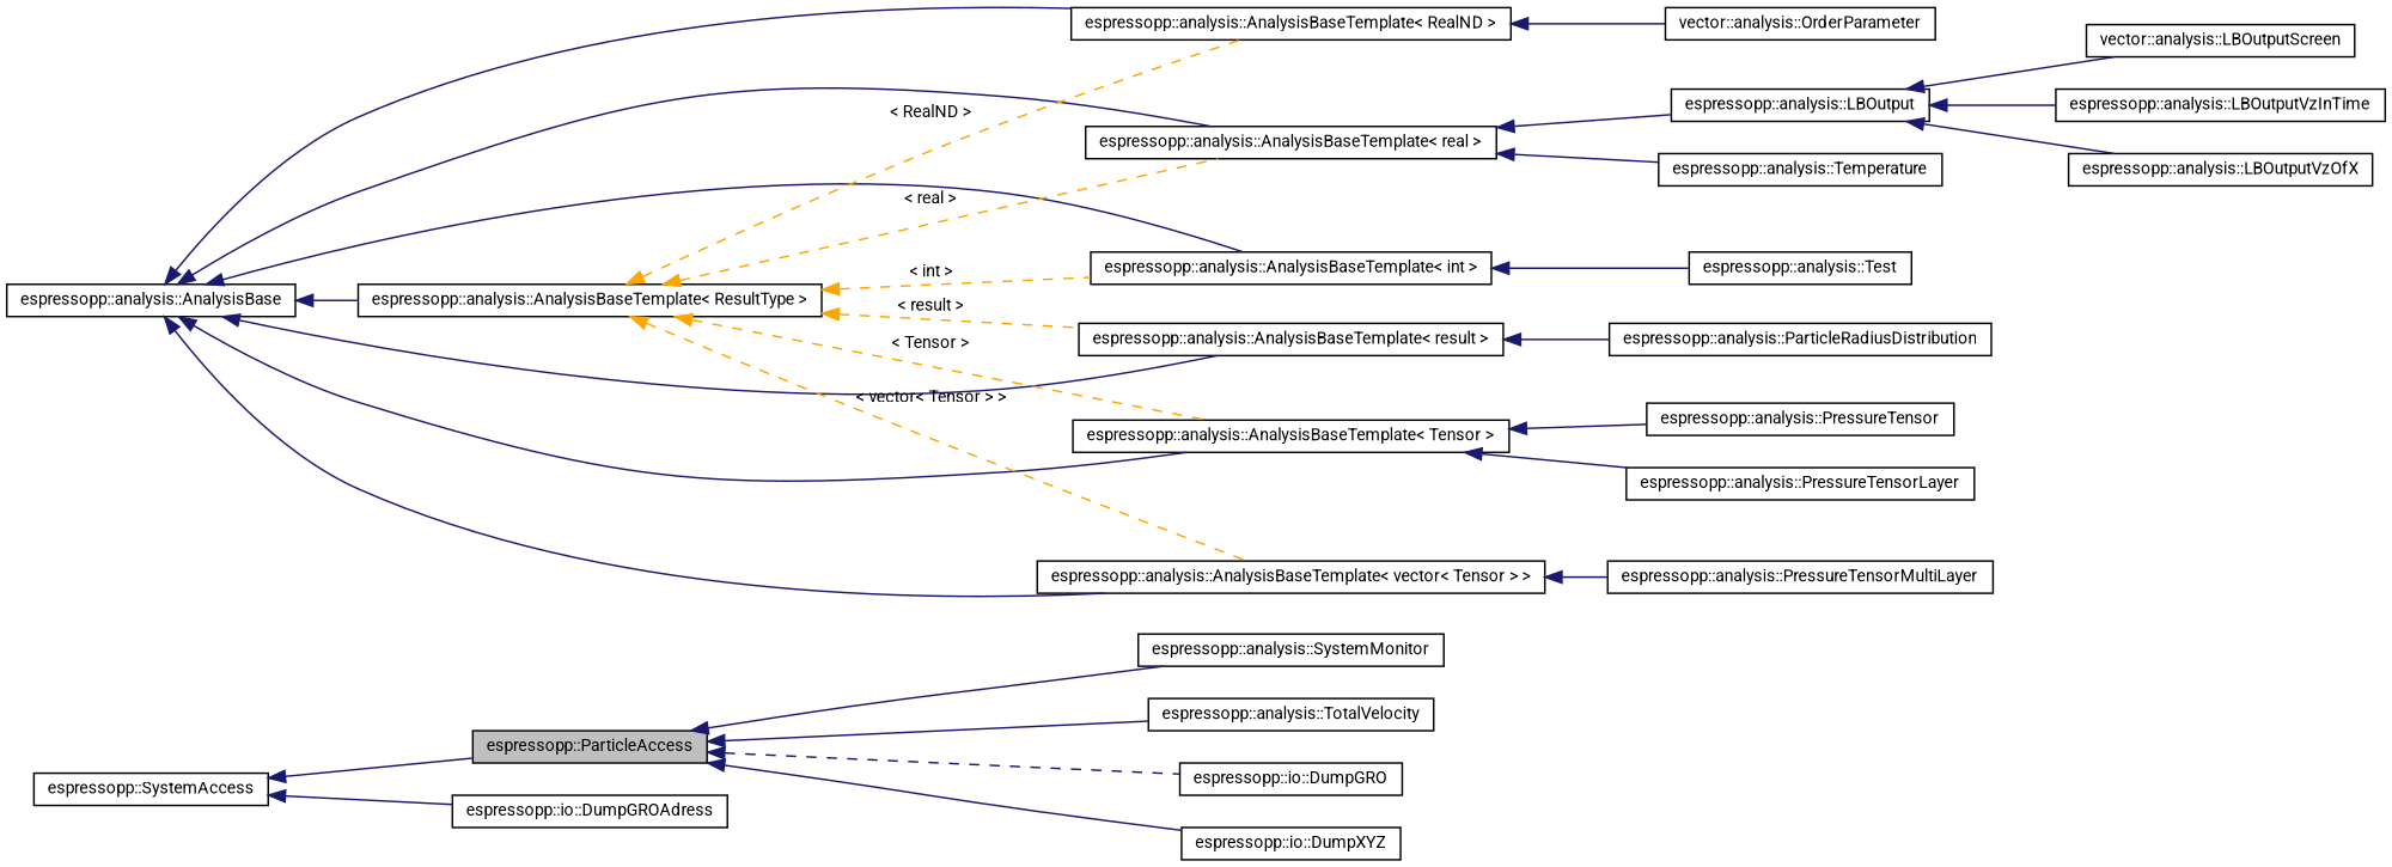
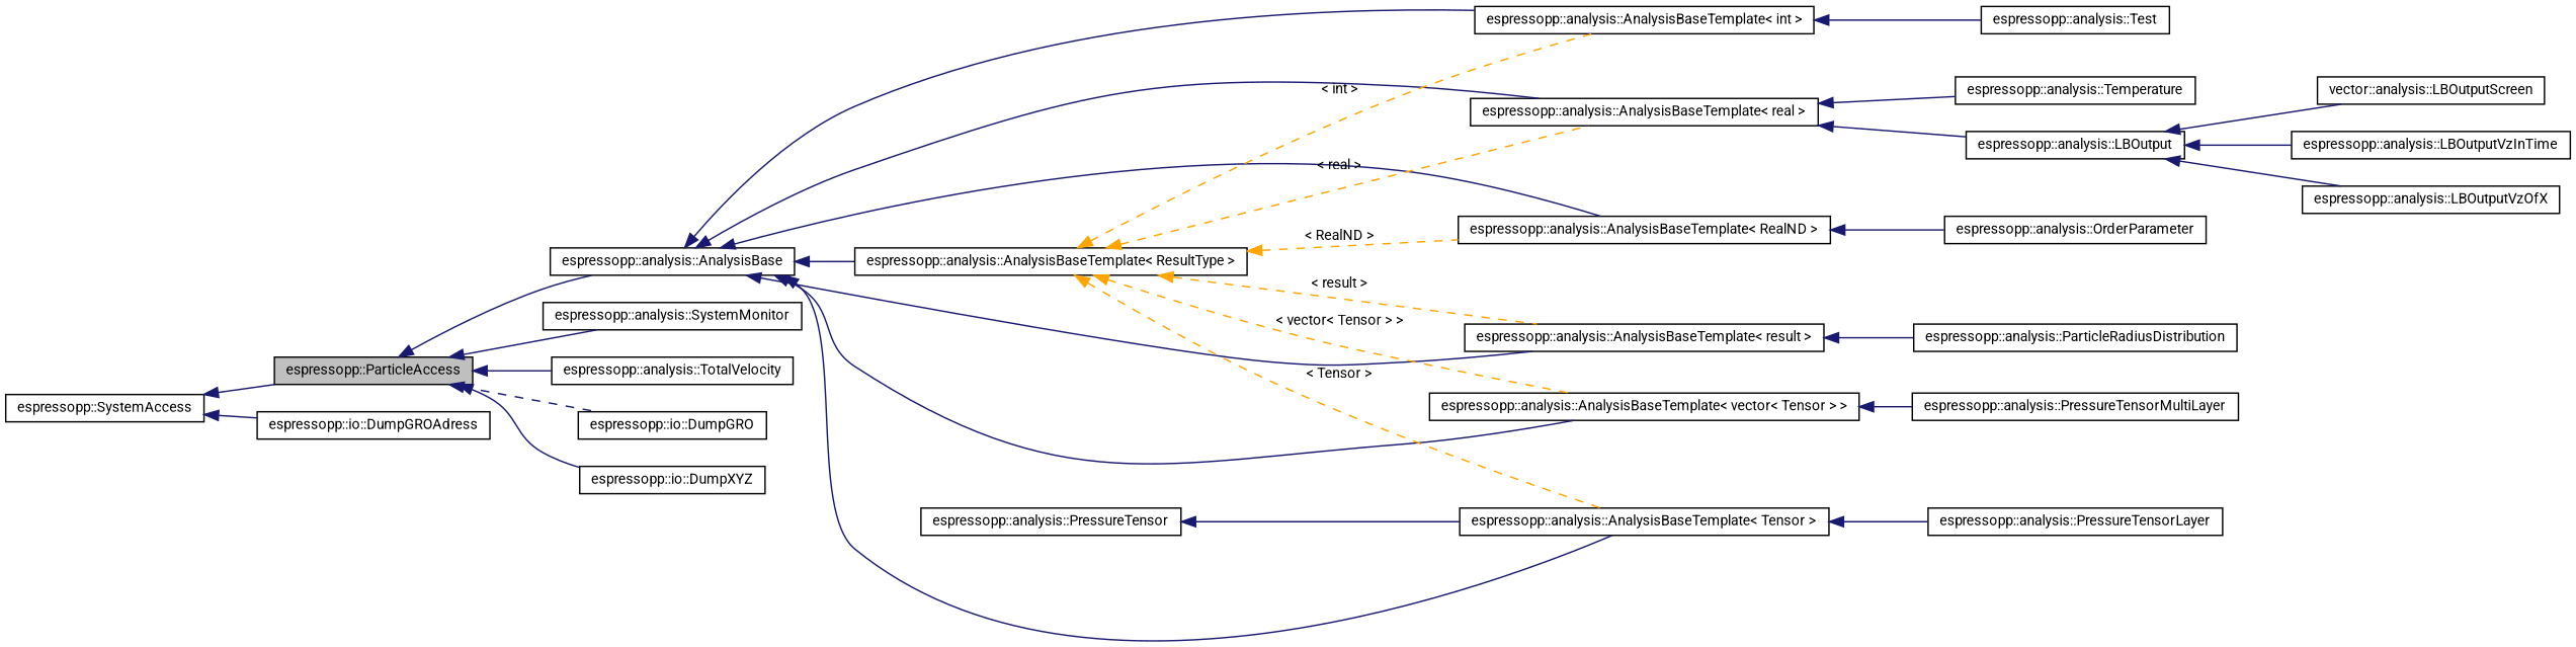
  digraph {
    fontname=Roboto
    rankdir=LR
    node [color=black fillcolor=white fontname=Roboto fontsize=10 shape=record style=filled]
    edge [color=midnightblue dir=back fontname=Roboto fontsize=10 labelfontname=Helvetica labelfontsize=10 style=solid]
    n1 [fillcolor=grey75 fontcolor=black height=0.2 label="espressopp::ParticleAccess" width=0.4]
    n2 [height=0.2 label="espressopp::analysis::AnalysisBase" width=0.4]
    n3 [height=0.2 label="espressopp::analysis::SystemMonitor" width=0.4]
    n4 [height=0.2 label="espressopp::analysis::TotalVelocity" width=0.4]
    n5 [height=0.2 label="espressopp::io::DumpGRO" width=0.4]
    n6 [height=0.2 label="espressopp::io::DumpXYZ" width=0.4]
    n7 [height=0.2 label="espressopp::analysis::AnalysisBaseTemplate\< int \>" width=0.4]
    n8 [height=0.2 label="espressopp::analysis::AnalysisBaseTemplate\< real \>" width=0.4]
    n9 [height=0.2 label="espressopp::analysis::AnalysisBaseTemplate\< RealND \>" width=0.4]
    n10 [height=0.2 label="espressopp::analysis::AnalysisBaseTemplate\< result \>" width=0.4]
    n11 [height=0.2 label="espressopp::analysis::AnalysisBaseTemplate\< Tensor \>" width=0.4]
    n12 [height=0.2 label="espressopp::analysis::AnalysisBaseTemplate\< vector\< Tensor \> \>" width=0.4]
    n13 [height=0.2 label="espressopp::analysis::AnalysisBaseTemplate\< ResultType \>" width=0.4]
    n14 [height=0.2 label="espressopp::io::DumpGROAdress" width=0.4]
    n15 [height=0.2 label="espressopp::SystemAccess" width=0.4]
    n16 [height=0.2 label="espressopp::analysis::Test" width=0.4]
    n17 [height=0.2 label="espressopp::analysis::LBOutput" width=0.4]
    n18 [height=0.2 label="espressopp::analysis::Temperature" width=0.4]
-   n19 [height=0.2 label="vector::analysis::OrderParameter" width=0.4]
+   n19 [height=0.2 label="espressopp::analysis::OrderParameter" width=0.4]
    n20 [height=0.2 label="espressopp::analysis::ParticleRadiusDistribution" width=0.4]
    n21 [height=0.2 label="espressopp::analysis::PressureTensor" width=0.4]
    n22 [height=0.2 label="espressopp::analysis::PressureTensorLayer" width=0.4]
    n23 [height=0.2 label="espressopp::analysis::PressureTensorMultiLayer" width=0.4]
    n24 [height=0.2 label="vector::analysis::LBOutputScreen" width=0.4]
    n25 [height=0.2 label="espressopp::analysis::LBOutputVzInTime" width=0.4]
    n26 [height=0.2 label="espressopp::analysis::LBOutputVzOfX" width=0.4]
+   n1 -> n2
    n1 -> n3
    n1 -> n4
    n1 -> n5 [style=dashed]
    n1 -> n6
    n2 -> n7
    n2 -> n8
    n2 -> n9
    n2 -> n10
    n2 -> n11
    n2 -> n12
    n2 -> n13
    n7 -> n16
    n8 -> n17
    n8 -> n18
    n9 -> n19
    n10 -> n20
-   n11 -> n21
+   n21 -> n11
    n11 -> n22
    n12 -> n23
    n13 -> n7 [color=orange label=" \< int \>" style=dashed]
    n13 -> n8 [color=orange label=" \< real \>" style=dashed]
    n13 -> n9 [color=orange label=" \< RealND \>" style=dashed]
    n13 -> n10 [color=orange label=" \< result \>" style=dashed]
    n13 -> n11 [color=orange label=" \< Tensor \>" style=dashed]
    n13 -> n12 [color=orange label=" \< vector\< Tensor \> \>" style=dashed]
    n15 -> n1
    n15 -> n14
    n17 -> n24
    n17 -> n25
    n17 -> n26
  }
